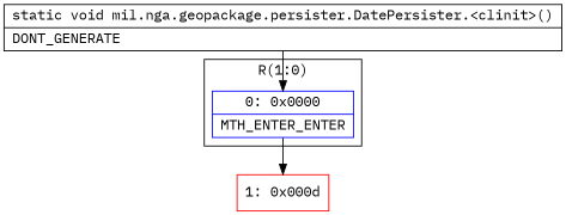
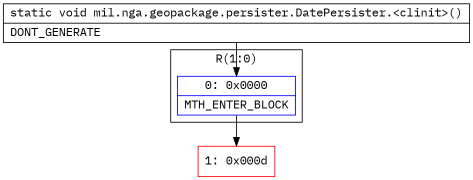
  digraph {
    fontname="IBM Plex Mono"
    node [shape=record fontname="IBM Plex Mono"]
    edge [fontname="IBM Plex Mono"]
-   n1 [color=blue label="{0\:\ 0x0000|MTH_ENTER_ENTER\l}"]
+   n1 [color=blue label="{0\:\ 0x0000|MTH_ENTER_BLOCK\l}"]
    n2 [color=red label="{1\:\ 0x000d}"]
    n3 [label="{static void mil.nga.geopackage.persister.DatePersister.\<clinit\>()  | DONT_GENERATE\l}"]
    subgraph cluster_1 {
      label="R(1:0)"
      n1
    }
    n1 -> n2
    n3 -> n1
  }
